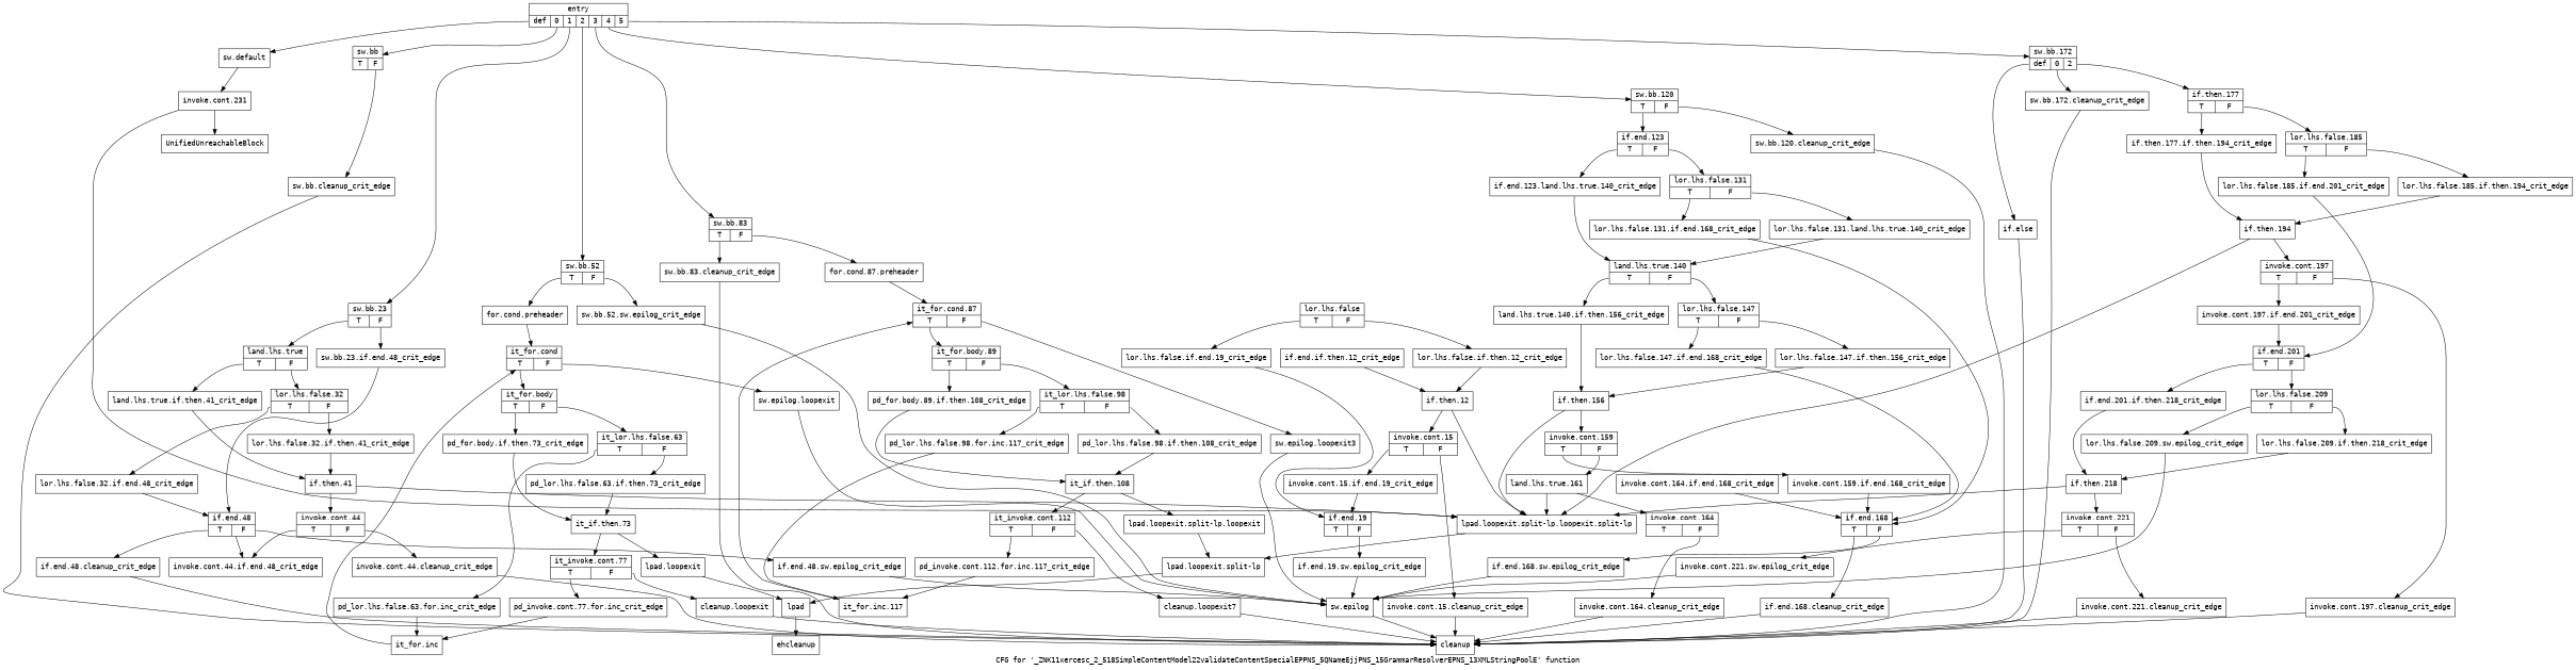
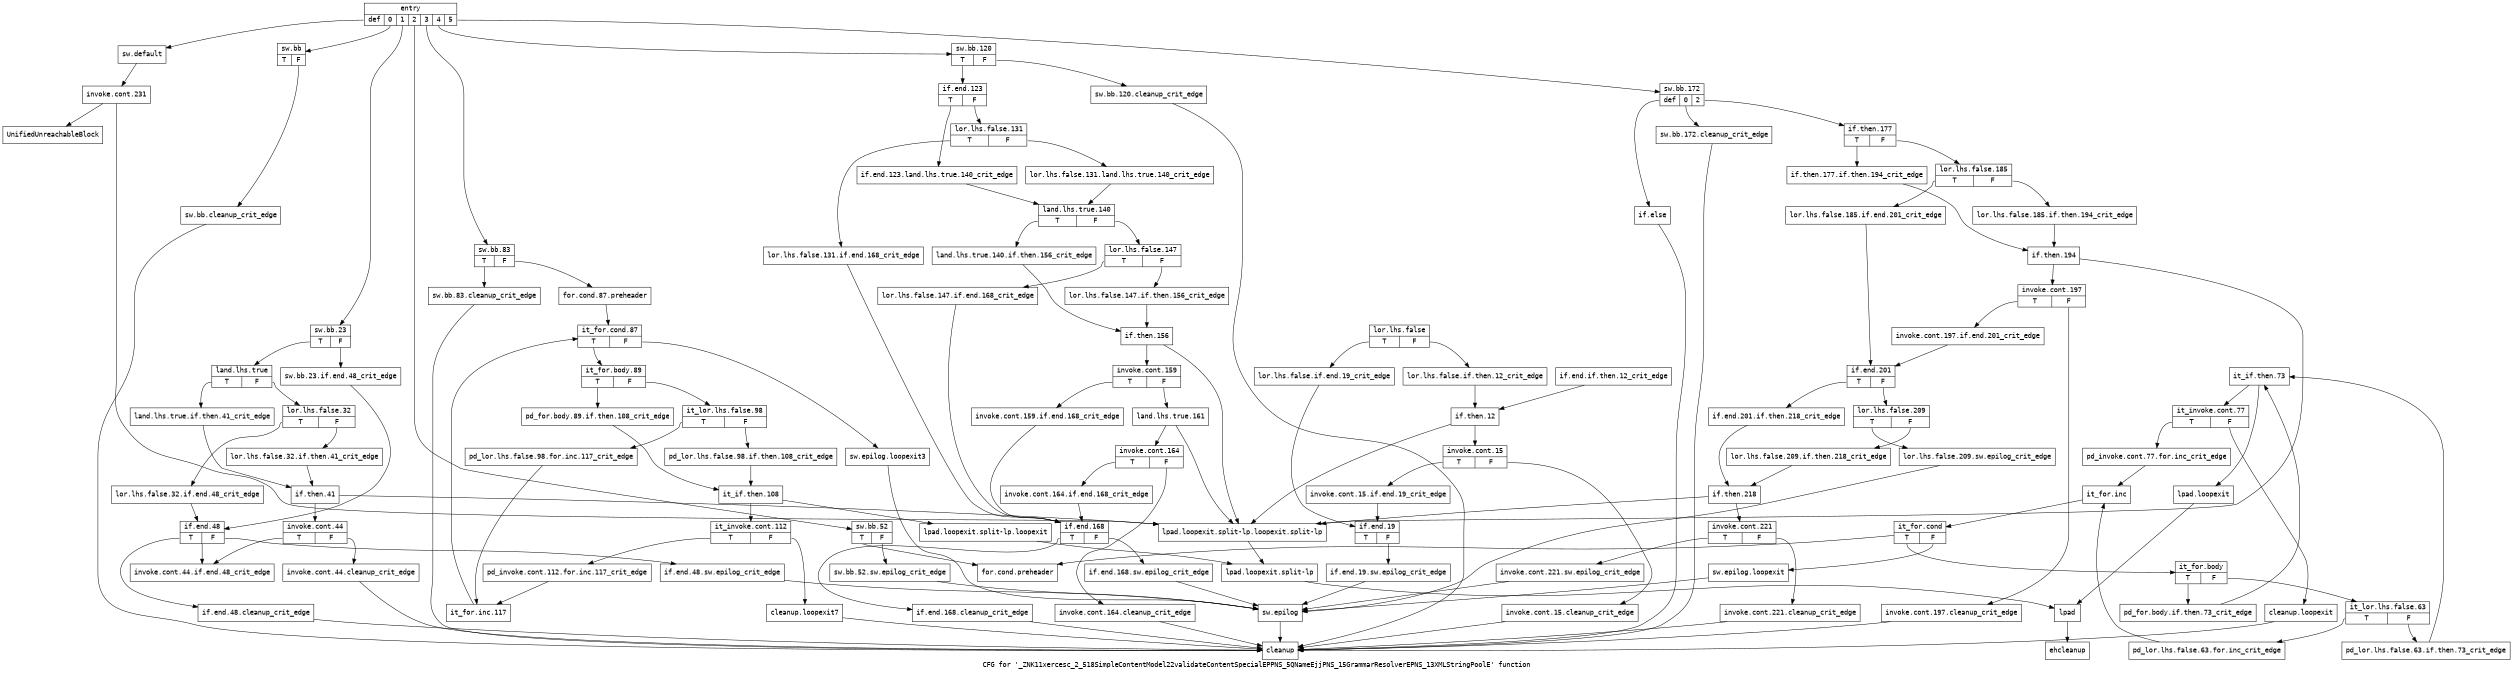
  digraph {
    fontname="DejaVu Sans Mono"
    label="CFG for '_ZNK11xercesc_2_518SimpleContentModel22validateContentSpecialEPPNS_5QNameEjjPNS_15GrammarResolverEPNS_13XMLStringPoolE' function"
    node [fontname="DejaVu Sans Mono" shape=record]
    edge [fontname="DejaVu Sans Mono"]
    n1 [label="{entry|{<s0>def|<s1>0|<s2>1|<s3>2|<s4>3|<s5>4|<s6>5}}"]
    n2 [label="{sw.default}"]
    n3 [label="{sw.bb|{<s0>T|<s1>F}}"]
    n4 [label="{sw.bb.23|{<s0>T|<s1>F}}"]
    n5 [label="{sw.bb.52|{<s0>T|<s1>F}}"]
    n6 [label="{sw.bb.83|{<s0>T|<s1>F}}"]
    n7 [label="{sw.bb.120|{<s0>T|<s1>F}}"]
    n8 [label="{sw.bb.172|{<s0>def|<s1>0|<s2>2}}"]
    n9 [label="{invoke.cont.231}"]
    n10 [label="{sw.bb.cleanup_crit_edge}"]
    n11 [label="{land.lhs.true|{<s0>T|<s1>F}}"]
    n12 [label="{sw.bb.23.if.end.48_crit_edge}"]
    n13 [label="{for.cond.preheader}"]
    n14 [label="{sw.bb.52.sw.epilog_crit_edge}"]
    n15 [label="{sw.bb.83.cleanup_crit_edge}"]
    n16 [label="{for.cond.87.preheader}"]
    n17 [label="{if.end.123|{<s0>T|<s1>F}}"]
    n18 [label="{sw.bb.120.cleanup_crit_edge}"]
    n19 [label="{if.else}"]
    n20 [label="{sw.bb.172.cleanup_crit_edge}"]
    n21 [label="{if.then.177|{<s0>T|<s1>F}}"]
    n22 [label="{lpad.loopexit.split-lp.loopexit.split-lp}"]
    n23 [label="{UnifiedUnreachableBlock}"]
    n24 [label="{cleanup}"]
    n25 [label="{land.lhs.true.if.then.41_crit_edge}"]
    n26 [label="{lor.lhs.false.32|{<s0>T|<s1>F}}"]
    n27 [label="{if.end.48|{<s0>T|<s1>F}}"]
    n28 [label="{it_for.cond|{<s0>T|<s1>F}}"]
    n29 [label="{sw.epilog}"]
    n30 [label="{it_for.cond.87|{<s0>T|<s1>F}}"]
    n31 [label="{if.end.123.land.lhs.true.140_crit_edge}"]
    n32 [label="{lor.lhs.false.131|{<s0>T|<s1>F}}"]
    n33 [label="{if.then.177.if.then.194_crit_edge}"]
    n34 [label="{lor.lhs.false.185|{<s0>T|<s1>F}}"]
    n35 [label="{if.end.if.then.12_crit_edge}"]
    n36 [label="{if.then.12}"]
    n37 [label="{lor.lhs.false|{<s0>T|<s1>F}}"]
    n38 [label="{lor.lhs.false.if.end.19_crit_edge}"]
    n39 [label="{lor.lhs.false.if.then.12_crit_edge}"]
    n40 [label="{invoke.cont.15|{<s0>T|<s1>F}}"]
    n41 [label="{if.end.19|{<s0>T|<s1>F}}"]
    n42 [label="{invoke.cont.15.if.end.19_crit_edge}"]
    n43 [label="{invoke.cont.15.cleanup_crit_edge}"]
    n44 [label="{lpad.loopexit.split-lp}"]
    n45 [label="{if.end.19.sw.epilog_crit_edge}"]
    n46 [label="{lpad}"]
    n47 [label="{lpad.loopexit}"]
    n48 [label="{ehcleanup}"]
    n49 [label="{lpad.loopexit.split-lp.loopexit}"]
    n50 [label="{if.then.41}"]
    n51 [label="{lor.lhs.false.32.if.end.48_crit_edge}"]
    n52 [label="{lor.lhs.false.32.if.then.41_crit_edge}"]
    n53 [label="{if.end.48.cleanup_crit_edge}"]
    n54 [label="{if.end.48.sw.epilog_crit_edge}"]
    n55 [label="{invoke.cont.44.if.end.48_crit_edge}"]
    n56 [label="{invoke.cont.44|{<s0>T|<s1>F}}"]
    n57 [label="{invoke.cont.44.cleanup_crit_edge}"]
    n58 [label="{it_for.body|{<s0>T|<s1>F}}"]
    n59 [label="{sw.epilog.loopexit}"]
    n60 [label="{pd_for.body.if.then.73_crit_edge}"]
    n61 [label="{it_lor.lhs.false.63|{<s0>T|<s1>F}}"]
    n62 [label="{it_if.then.73}"]
    n63 [label="{pd_lor.lhs.false.63.for.inc_crit_edge}"]
    n64 [label="{pd_lor.lhs.false.63.if.then.73_crit_edge}"]
    n65 [label="{it_invoke.cont.77|{<s0>T|<s1>F}}"]
    n66 [label="{it_for.inc}"]
    n67 [label="{pd_invoke.cont.77.for.inc_crit_edge}"]
    n68 [label="{cleanup.loopexit}"]
    n69 [label="{it_for.body.89|{<s0>T|<s1>F}}"]
    n70 [label="{sw.epilog.loopexit3}"]
    n71 [label="{pd_for.body.89.if.then.108_crit_edge}"]
    n72 [label="{it_lor.lhs.false.98|{<s0>T|<s1>F}}"]
    n73 [label="{it_if.then.108}"]
    n74 [label="{pd_lor.lhs.false.98.for.inc.117_crit_edge}"]
    n75 [label="{pd_lor.lhs.false.98.if.then.108_crit_edge}"]
    n76 [label="{it_invoke.cont.112|{<s0>T|<s1>F}}"]
    n77 [label="{it_for.inc.117}"]
    n78 [label="{pd_invoke.cont.112.for.inc.117_crit_edge}"]
    n79 [label="{cleanup.loopexit7}"]
    n80 [label="{land.lhs.true.140|{<s0>T|<s1>F}}"]
    n81 [label="{lor.lhs.false.131.if.end.168_crit_edge}"]
    n82 [label="{lor.lhs.false.131.land.lhs.true.140_crit_edge}"]
    n83 [label="{land.lhs.true.140.if.then.156_crit_edge}"]
    n84 [label="{lor.lhs.false.147|{<s0>T|<s1>F}}"]
    n85 [label="{if.end.168|{<s0>T|<s1>F}}"]
    n86 [label="{if.then.156}"]
    n87 [label="{lor.lhs.false.147.if.end.168_crit_edge}"]
    n88 [label="{lor.lhs.false.147.if.then.156_crit_edge}"]
    n89 [label="{if.end.168.cleanup_crit_edge}"]
    n90 [label="{if.end.168.sw.epilog_crit_edge}"]
    n91 [label="{invoke.cont.159|{<s0>T|<s1>F}}"]
    n92 [label="{invoke.cont.159.if.end.168_crit_edge}"]
    n93 [label="{land.lhs.true.161}"]
    n94 [label="{invoke.cont.164|{<s0>T|<s1>F}}"]
    n95 [label="{invoke.cont.164.if.end.168_crit_edge}"]
    n96 [label="{invoke.cont.164.cleanup_crit_edge}"]
    n97 [label="{if.then.194}"]
    n98 [label="{lor.lhs.false.185.if.end.201_crit_edge}"]
    n99 [label="{lor.lhs.false.185.if.then.194_crit_edge}"]
    n100 [label="{invoke.cont.197|{<s0>T|<s1>F}}"]
    n101 [label="{if.end.201|{<s0>T|<s1>F}}"]
    n102 [label="{invoke.cont.197.if.end.201_crit_edge}"]
    n103 [label="{invoke.cont.197.cleanup_crit_edge}"]
    n104 [label="{if.end.201.if.then.218_crit_edge}"]
    n105 [label="{lor.lhs.false.209|{<s0>T|<s1>F}}"]
    n106 [label="{if.then.218}"]
    n107 [label="{lor.lhs.false.209.sw.epilog_crit_edge}"]
    n108 [label="{lor.lhs.false.209.if.then.218_crit_edge}"]
    n109 [label="{invoke.cont.221|{<s0>T|<s1>F}}"]
    n110 [label="{invoke.cont.221.sw.epilog_crit_edge}"]
    n111 [label="{invoke.cont.221.cleanup_crit_edge}"]
    n1 -> n2 [tailport=s0]
    n1 -> n3 [tailport=s1]
    n1 -> n4 [tailport=s2]
    n1 -> n5 [tailport=s3]
    n1 -> n6 [tailport=s4]
    n1 -> n7 [tailport=s5]
    n1 -> n8 [tailport=s6]
    n2 -> n9
    n3 -> n10 [tailport=s1]
    n4 -> n11 [tailport=s0]
    n4 -> n12 [tailport=s1]
    n5 -> n13 [tailport=s0]
    n5 -> n14 [tailport=s1]
    n6 -> n15 [tailport=s0]
    n6 -> n16 [tailport=s1]
    n7 -> n17 [tailport=s0]
    n7 -> n18 [tailport=s1]
    n8 -> n19 [tailport=s0]
    n8 -> n20 [tailport=s1]
    n8 -> n21 [tailport=s2]
    n9 -> n22
    n9 -> n23
    n10 -> n24
    n11 -> n25 [tailport=s0]
    n11 -> n26 [tailport=s1]
    n12 -> n27
-   n13 -> n28
+   n28 -> n13
    n14 -> n29
    n15 -> n24
    n16 -> n30
    n17 -> n31 [tailport=s0]
    n17 -> n32 [tailport=s1]
    n18 -> n24
    n19 -> n24
    n20 -> n24
    n21 -> n33 [tailport=s0]
    n21 -> n34 [tailport=s1]
    n22 -> n44
    n25 -> n50
    n26 -> n51 [tailport=s0]
    n26 -> n52 [tailport=s1]
    n27 -> n53 [tailport=s0]
    n27 -> n54 [tailport=s1]
    n27 -> n55
    n28 -> n58 [tailport=s0]
    n28 -> n59 [tailport=s1]
    n29 -> n24
    n30 -> n69 [tailport=s0]
    n30 -> n70 [tailport=s1]
    n31 -> n80
    n32 -> n81 [tailport=s0]
    n32 -> n82 [tailport=s1]
    n33 -> n97
    n34 -> n98 [tailport=s0]
    n34 -> n99 [tailport=s1]
    n35 -> n36
    n36 -> n22
    n36 -> n40
    n37 -> n38 [tailport=s0]
    n37 -> n39 [tailport=s1]
    n38 -> n41
    n39 -> n36
    n40 -> n42 [tailport=s0]
    n40 -> n43 [tailport=s1]
    n41 -> n45 [tailport=s1]
    n42 -> n41
    n43 -> n24
    n44 -> n46
    n45 -> n29
    n46 -> n48
    n47 -> n46
    n49 -> n44
    n50 -> n22
    n50 -> n56
    n51 -> n27
    n52 -> n50
    n53 -> n24
    n54 -> n29
    n56 -> n55 [tailport=s0]
    n56 -> n57 [tailport=s1]
    n57 -> n24
    n58 -> n60 [tailport=s0]
    n58 -> n61 [tailport=s1]
    n59 -> n29
    n60 -> n62
    n61 -> n63 [tailport=s0]
    n61 -> n64 [tailport=s1]
    n62 -> n47
    n62 -> n65
    n63 -> n66
    n64 -> n62
    n65 -> n67 [tailport=s0]
    n65 -> n68 [tailport=s1]
    n66 -> n28
    n67 -> n66
    n68 -> n24
    n69 -> n71 [tailport=s0]
    n69 -> n72 [tailport=s1]
    n70 -> n29
    n71 -> n73
    n72 -> n74 [tailport=s0]
    n72 -> n75 [tailport=s1]
    n73 -> n49
    n73 -> n76
    n74 -> n77
    n75 -> n73
    n76 -> n78 [tailport=s0]
    n76 -> n79 [tailport=s1]
    n77 -> n30
    n78 -> n77
    n79 -> n24
    n80 -> n83 [tailport=s0]
    n80 -> n84 [tailport=s1]
    n81 -> n85
    n82 -> n80
    n83 -> n86
    n84 -> n87 [tailport=s0]
    n84 -> n88 [tailport=s1]
    n85 -> n89 [tailport=s0]
    n85 -> n90 [tailport=s1]
    n86 -> n22
    n86 -> n91
    n87 -> n85
    n88 -> n86
    n89 -> n24
    n90 -> n29
    n91 -> n92 [tailport=s0]
    n91 -> n93 [tailport=s1]
    n92 -> n85
    n93 -> n22
    n93 -> n94
+   n94 -> n95 [tailport=s0]
    n94 -> n96 [tailport=s1]
    n95 -> n85
    n96 -> n24
    n97 -> n22
    n97 -> n100
    n98 -> n101
    n99 -> n97
    n100 -> n102 [tailport=s0]
    n100 -> n103 [tailport=s1]
    n101 -> n104 [tailport=s0]
    n101 -> n105 [tailport=s1]
    n102 -> n101
    n103 -> n24
    n104 -> n106
    n105 -> n107 [tailport=s0]
    n105 -> n108 [tailport=s1]
    n106 -> n22
    n106 -> n109
    n107 -> n29
    n108 -> n106
    n109 -> n110 [tailport=s0]
    n109 -> n111 [tailport=s1]
    n110 -> n29
    n111 -> n24
  }
